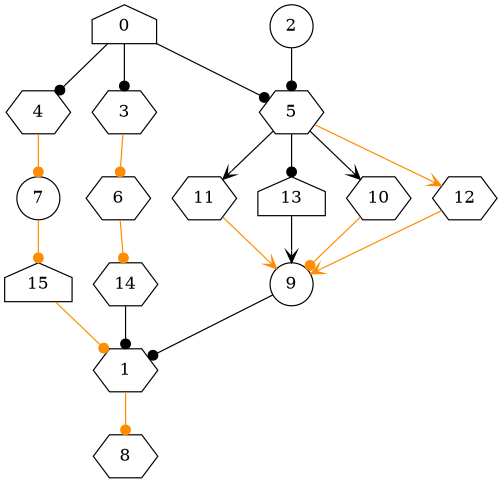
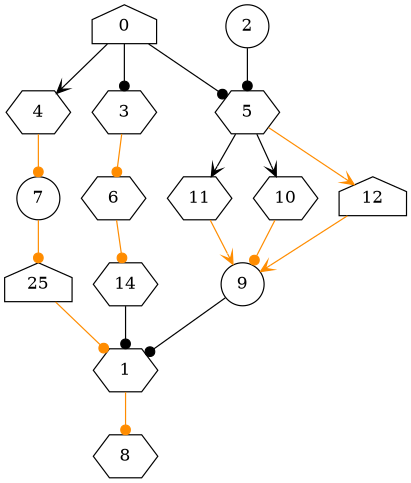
  digraph {
    node [Weight=3 shape=hexagon]
    edge [Weight=10 arrowhead=dot color=black]
    0 [shape=house]
    4 [Weight=15]
    3 [Weight=5]
    5 [Weight=12]
    2 [shape=circle]
    7 [Weight=6 shape=circle]
    6 [Weight=15]
    11 [Weight=14]
-   13 [Weight=14 shape=house]
    10 [Weight=14]
-   12 [Weight=5]
+   12 [Weight=5 shape=house]
    9 [Weight=8 shape=circle]
-   15 [Weight=11 shape=house]
+   15 [Weight=11 shape=house label=25]
    14 [Weight=9]
    1 [Weight=9]
    8
-   0 -> 4 [Weight=4]
+   0 -> 4 [Weight=4 arrowhead=vee]
    0 -> 3 [Weight=2]
    0 -> 5 [Weight=9]
    4 -> 7 [color=darkorange]
    3 -> 6 [Weight=7 color=darkorange]
    5 -> 11 [arrowhead=vee]
-   5 -> 13 [Weight=9]
    5 -> 10 [Weight=3 arrowhead=vee]
    5 -> 12 [Weight=7 arrowhead=vee color=darkorange]
    2 -> 5 [Weight=9]
    7 -> 15 [Weight=8 color=darkorange]
    6 -> 14 [Weight=8 color=darkorange]
    11 -> 9 [arrowhead=vee color=darkorange]
-   13 -> 9 [Weight=4 arrowhead=vee]
    10 -> 9 [Weight=3 color=darkorange]
    12 -> 9 [arrowhead=vee color=darkorange]
    9 -> 1 [Weight=7]
    15 -> 1 [Weight=9 color=darkorange]
    14 -> 1
    1 -> 8 [Weight=6 color=darkorange]
  }
